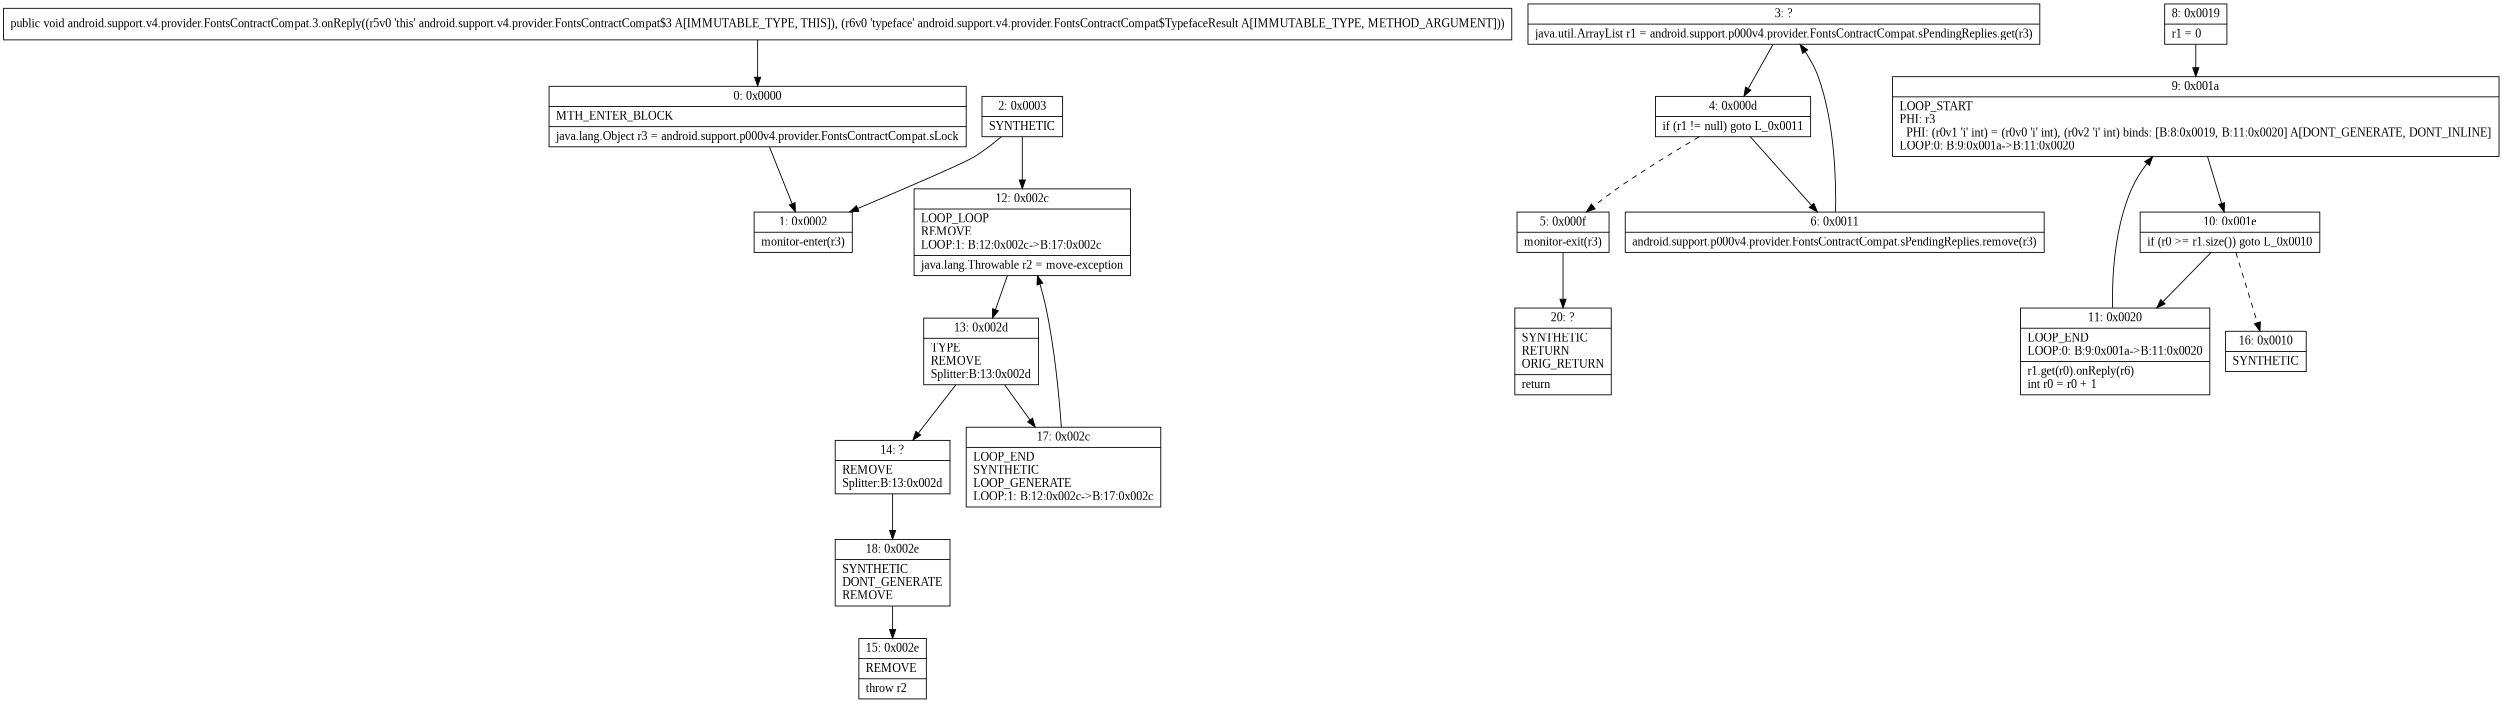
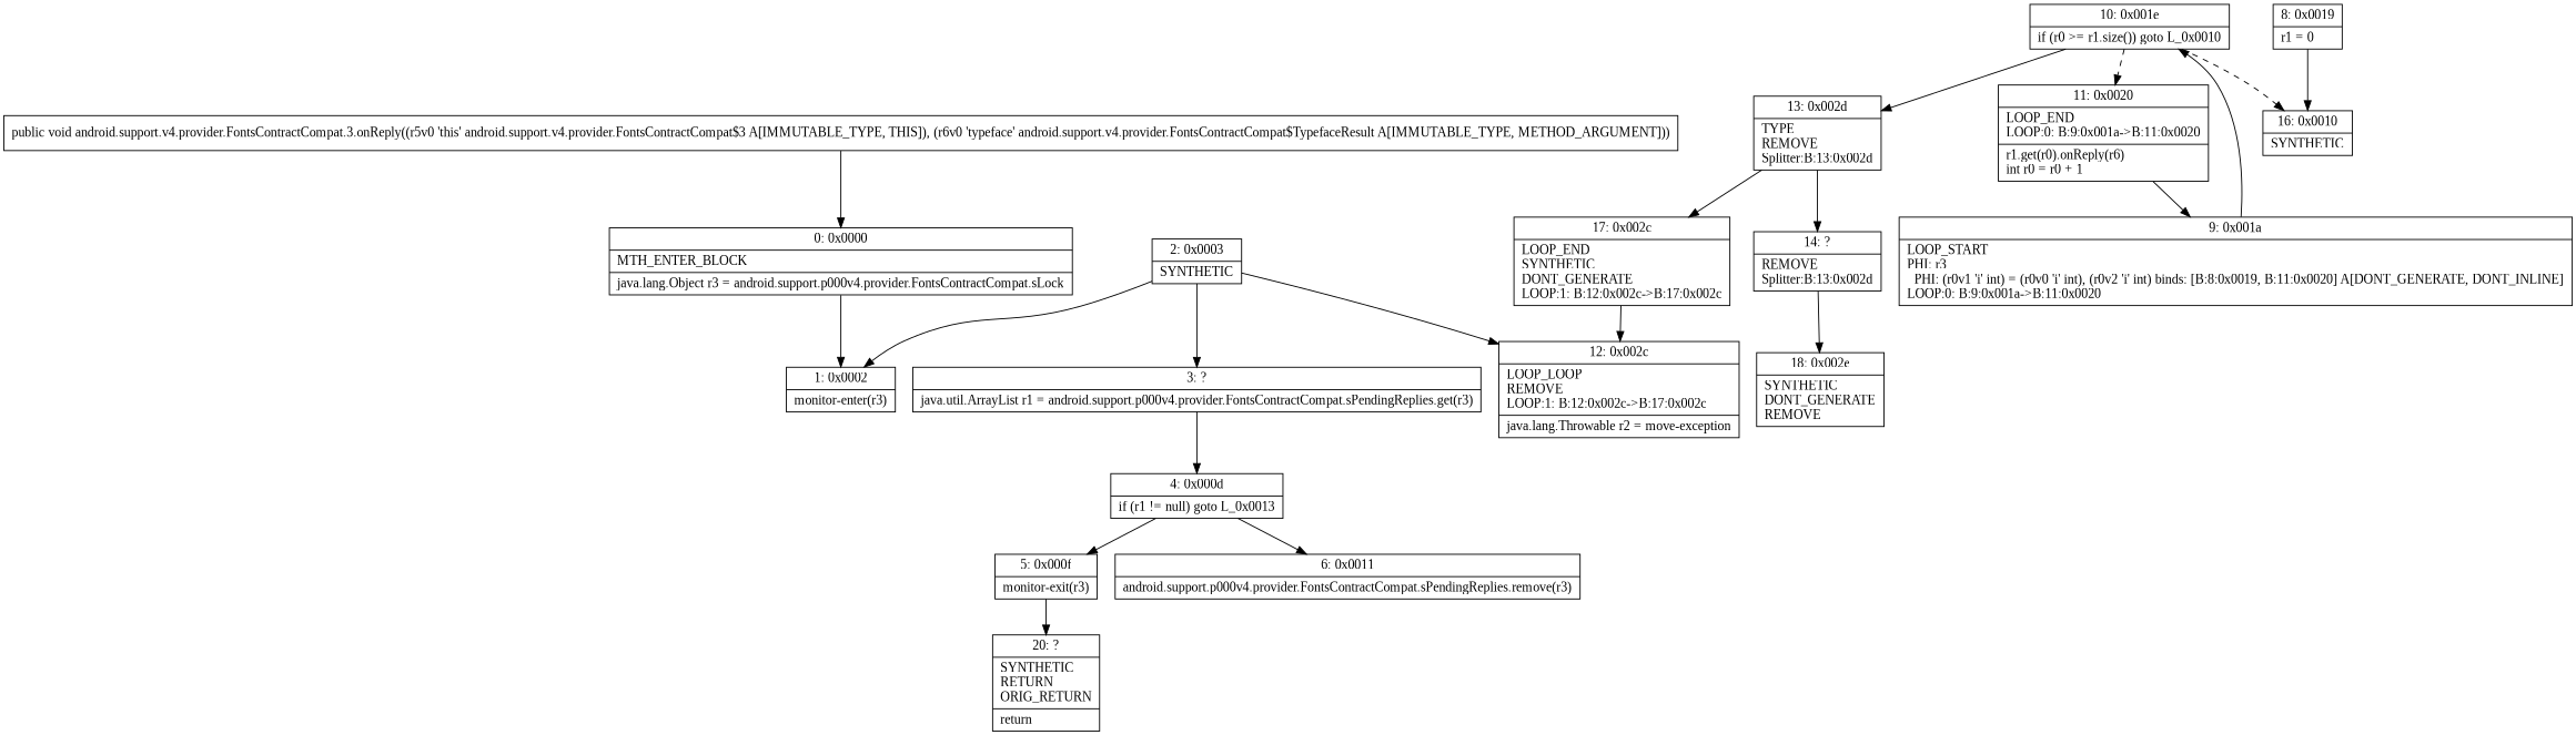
  digraph {
    fontname="Liberation Serif"
    node [fontname="Liberation Serif" shape=record]
    edge [fontname="Liberation Serif"]
    n1 [label="{0\:\ 0x0000|MTH_ENTER_BLOCK\l|java.lang.Object r3 = android.support.p000v4.provider.FontsContractCompat.sLock\l}"]
    n2 [label="{1\:\ 0x0002|monitor\-enter(r3)\l}"]
    n3 [label="{2\:\ 0x0003|SYNTHETIC\l}"]
    n4 [label="{3\:\ ?|java.util.ArrayList r1 = android.support.p000v4.provider.FontsContractCompat.sPendingReplies.get(r3)\l}"]
    n5 [label="{12\:\ 0x002c|LOOP_LOOP\lREMOVE\lLOOP:1: B:12:0x002c\-\>B:17:0x002c\l|java.lang.Throwable r2 = move\-exception\l}"]
-   n6 [label="{4\:\ 0x000d|if (r1 != null) goto L_0x0011\l}"]
+   n6 [label="{4\:\ 0x000d|if (r1 != null) goto L_0x0013\l}"]
    n7 [label="{13\:\ 0x002d|TYPE\lREMOVE\lSplitter:B:13:0x002d\l}"]
    n8 [label="{5\:\ 0x000f|monitor\-exit(r3)\l}"]
    n9 [label="{6\:\ 0x0011|android.support.p000v4.provider.FontsContractCompat.sPendingReplies.remove(r3)\l}"]
    n10 [label="{20\:\ ?|SYNTHETIC\lRETURN\lORIG_RETURN\l|return\l}"]
    n11 [label="{8\:\ 0x0019|r1 = 0\l}"]
    n12 [label="{9\:\ 0x001a|LOOP_START\lPHI: r3 \l  PHI: (r0v1 'i' int) = (r0v0 'i' int), (r0v2 'i' int) binds: [B:8:0x0019, B:11:0x0020] A[DONT_GENERATE, DONT_INLINE]\lLOOP:0: B:9:0x001a\-\>B:11:0x0020\l}"]
    n13 [label="{10\:\ 0x001e|if (r0 \>= r1.size()) goto L_0x0010\l}"]
    n14 [label="{11\:\ 0x0020|LOOP_END\lLOOP:0: B:9:0x001a\-\>B:11:0x0020\l|r1.get(r0).onReply(r6)\lint r0 = r0 + 1\l}"]
    n15 [label="{16\:\ 0x0010|SYNTHETIC\l}"]
    n16 [label="{14\:\ ?|REMOVE\lSplitter:B:13:0x002d\l}"]
-   n17 [label="{17\:\ 0x002c|LOOP_END\lSYNTHETIC\lLOOP_GENERATE\lLOOP:1: B:12:0x002c\-\>B:17:0x002c\l}"]
+   n17 [label="{17\:\ 0x002c|LOOP_END\lSYNTHETIC\lDONT_GENERATE\lLOOP:1: B:12:0x002c\-\>B:17:0x002c\l}"]
    n18 [label="{18\:\ 0x002e|SYNTHETIC\lDONT_GENERATE\lREMOVE\l}"]
-   n19 [label="{15\:\ 0x002e|REMOVE\l|throw r2\l}"]
    n20 [label="{public void android.support.v4.provider.FontsContractCompat.3.onReply((r5v0 'this' android.support.v4.provider.FontsContractCompat$3 A[IMMUTABLE_TYPE, THIS]), (r6v0 'typeface' android.support.v4.provider.FontsContractCompat$TypefaceResult A[IMMUTABLE_TYPE, METHOD_ARGUMENT])) }"]
    n1 -> n2
    n3 -> n2
-   n9 -> n4
+   n3 -> n4
    n3 -> n5
    n4 -> n6
-   n5 -> n7
-   n6 -> n8 [style=dashed]
+   n13 -> n7
+   n6 -> n8 [style=solid]
    n6 -> n9
    n7 -> n16
    n7 -> n17
    n8 -> n10
-   n11 -> n12
+   n11 -> n15
    n12 -> n13
-   n13 -> n14 [style=solid]
+   n13 -> n14 [style=dashed]
    n13 -> n15 [style=dashed]
    n14 -> n12
    n16 -> n18
    n17 -> n5
-   n18 -> n19
    n20 -> n1
  }
